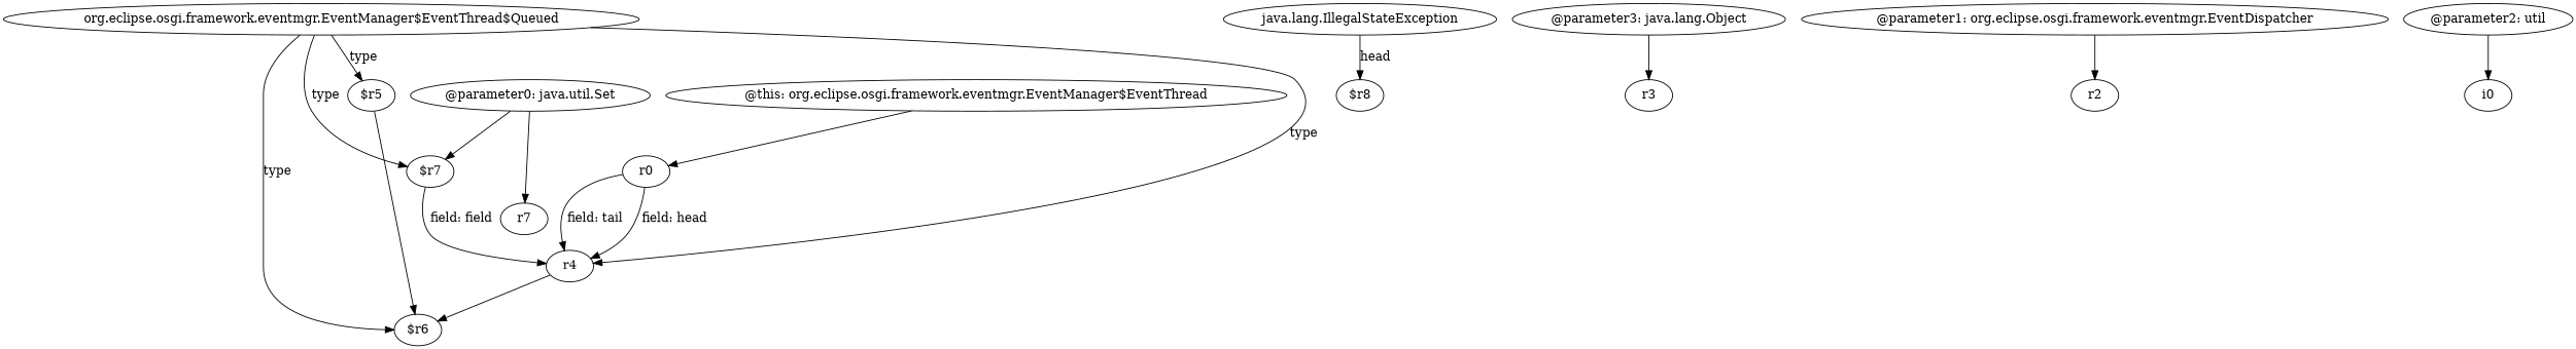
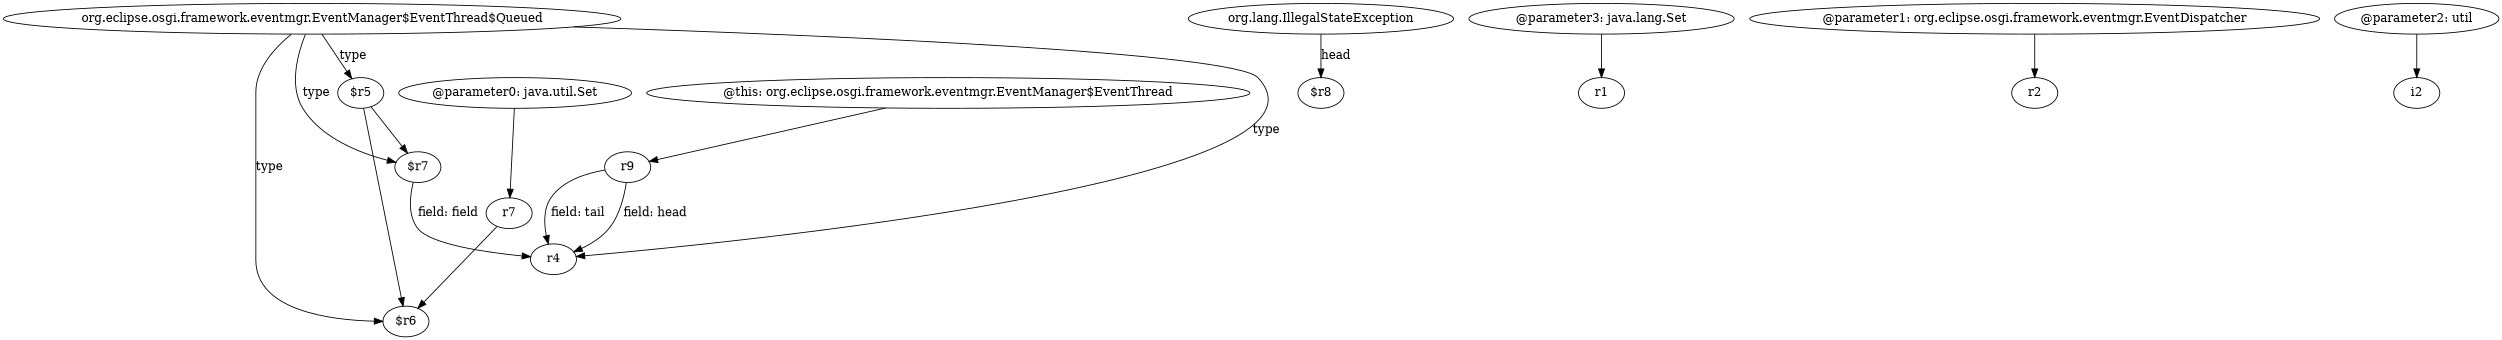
  digraph {
    n1 [label="org.eclipse.osgi.framework.eventmgr.EventManager$EventThread$Queued"]
    n2 [label=r4]
    n3 [label="$r7"]
    n4 [label="$r5"]
    n5 [label="$r6"]
    n6 [label="@parameter0: java.util.Set"]
    n7 [label=r7]
-   n8 [label="java.lang.IllegalStateException"]
+   n8 [label="org.lang.IllegalStateException"]
    n9 [label="$r8"]
    n10 [label="@this: org.eclipse.osgi.framework.eventmgr.EventManager$EventThread"]
-   n11 [label=r0]
-   n12 [label="@parameter3: java.lang.Object"]
-   n13 [label=r3]
+   n11 [label=r9]
+   n12 [label="@parameter3: java.lang.Set"]
+   n13 [label=r1]
    n14 [label="@parameter1: org.eclipse.osgi.framework.eventmgr.EventDispatcher"]
    n15 [label=r2]
    n16 [label="@parameter2: util"]
-   n17 [label=i0]
+   n17 [label=i2]
    n1 -> n2 [label=type]
    n1 -> n3 [label=type]
    n1 -> n4 [label=type]
    n1 -> n5 [label=type]
-   n2 -> n5
+   n7 -> n5
    n3 -> n2 [label="field: field"]
-   n6 -> n3
+   n4 -> n3
    n4 -> n5
    n6 -> n7
    n8 -> n9 [label=head]
    n10 -> n11
    n11 -> n2 [label="field: head"]
    n11 -> n2 [label="field: tail"]
    n12 -> n13
    n14 -> n15
    n16 -> n17
  }
